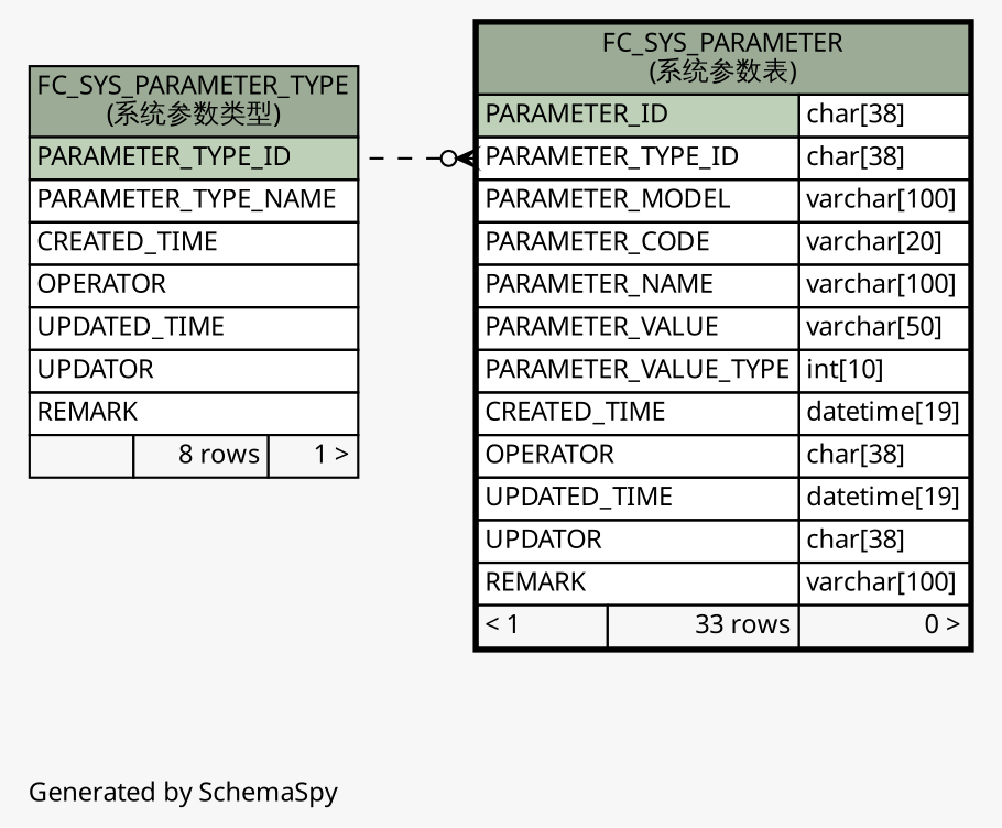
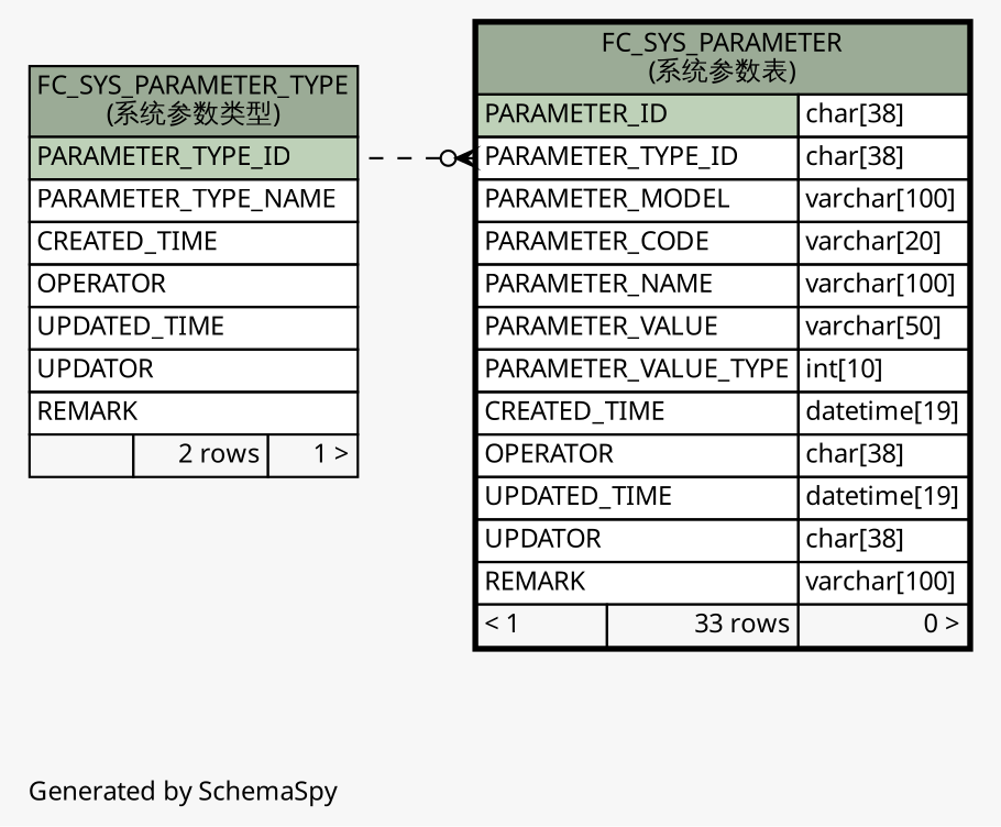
  digraph {
    bgcolor="#f7f7f7"
    fontname="Microsoft YaHei"
    fontsize=11
    label="\nGenerated by SchemaSpy"
    labeljust=l
    nodesep=0.18
    rankdir=RL
    ranksep=0.46
    node [fontname="Microsoft YaHei" fontsize=11 shape=plaintext]
    n1 [label=<     <TABLE BORDER="2" CELLBORDER="1" CELLSPACING="0" BGCOLOR="#ffffff">       <TR><TD COLSPAN="3" BGCOLOR="#9bab96" ALIGN="CENTER">FC_SYS_PARAMETER<br/>(系统参数表)</TD></TR>       <TR><TD PORT="PARAMETER_ID" COLSPAN="2" BGCOLOR="#bed1b8" ALIGN="LEFT">PARAMETER_ID</TD><TD PORT="PARAMETER_ID.type" ALIGN="LEFT">char[38]</TD></TR>       <TR><TD PORT="PARAMETER_TYPE_ID" COLSPAN="2" ALIGN="LEFT">PARAMETER_TYPE_ID</TD><TD PORT="PARAMETER_TYPE_ID.type" ALIGN="LEFT">char[38]</TD></TR>       <TR><TD PORT="PARAMETER_MODEL" COLSPAN="2" ALIGN="LEFT">PARAMETER_MODEL</TD><TD PORT="PARAMETER_MODEL.type" ALIGN="LEFT">varchar[100]</TD></TR>       <TR><TD PORT="PARAMETER_CODE" COLSPAN="2" ALIGN="LEFT">PARAMETER_CODE</TD><TD PORT="PARAMETER_CODE.type" ALIGN="LEFT">varchar[20]</TD></TR>       <TR><TD PORT="PARAMETER_NAME" COLSPAN="2" ALIGN="LEFT">PARAMETER_NAME</TD><TD PORT="PARAMETER_NAME.type" ALIGN="LEFT">varchar[100]</TD></TR>       <TR><TD PORT="PARAMETER_VALUE" COLSPAN="2" ALIGN="LEFT">PARAMETER_VALUE</TD><TD PORT="PARAMETER_VALUE.type" ALIGN="LEFT">varchar[50]</TD></TR>       <TR><TD PORT="PARAMETER_VALUE_TYPE" COLSPAN="2" ALIGN="LEFT">PARAMETER_VALUE_TYPE</TD><TD PORT="PARAMETER_VALUE_TYPE.type" ALIGN="LEFT">int[10]</TD></TR>       <TR><TD PORT="CREATED_TIME" COLSPAN="2" ALIGN="LEFT">CREATED_TIME</TD><TD PORT="CREATED_TIME.type" ALIGN="LEFT">datetime[19]</TD></TR>       <TR><TD PORT="OPERATOR" COLSPAN="2" ALIGN="LEFT">OPERATOR</TD><TD PORT="OPERATOR.type" ALIGN="LEFT">char[38]</TD></TR>       <TR><TD PORT="UPDATED_TIME" COLSPAN="2" ALIGN="LEFT">UPDATED_TIME</TD><TD PORT="UPDATED_TIME.type" ALIGN="LEFT">datetime[19]</TD></TR>       <TR><TD PORT="UPDATOR" COLSPAN="2" ALIGN="LEFT">UPDATOR</TD><TD PORT="UPDATOR.type" ALIGN="LEFT">char[38]</TD></TR>       <TR><TD PORT="REMARK" COLSPAN="2" ALIGN="LEFT">REMARK</TD><TD PORT="REMARK.type" ALIGN="LEFT">varchar[100]</TD></TR>       <TR><TD ALIGN="LEFT" BGCOLOR="#f7f7f7">&lt; 1</TD><TD ALIGN="RIGHT" BGCOLOR="#f7f7f7">33 rows</TD><TD ALIGN="RIGHT" BGCOLOR="#f7f7f7">0 &gt;</TD></TR>     </TABLE>>]
-   n2 [label=<     <TABLE BORDER="0" CELLBORDER="1" CELLSPACING="0" BGCOLOR="#ffffff">       <TR><TD COLSPAN="3" BGCOLOR="#9bab96" ALIGN="CENTER">FC_SYS_PARAMETER_TYPE<br/>(系统参数类型)</TD></TR>       <TR><TD PORT="PARAMETER_TYPE_ID" COLSPAN="3" BGCOLOR="#bed1b8" ALIGN="LEFT">PARAMETER_TYPE_ID</TD></TR>       <TR><TD PORT="PARAMETER_TYPE_NAME" COLSPAN="3" ALIGN="LEFT">PARAMETER_TYPE_NAME</TD></TR>       <TR><TD PORT="CREATED_TIME" COLSPAN="3" ALIGN="LEFT">CREATED_TIME</TD></TR>       <TR><TD PORT="OPERATOR" COLSPAN="3" ALIGN="LEFT">OPERATOR</TD></TR>       <TR><TD PORT="UPDATED_TIME" COLSPAN="3" ALIGN="LEFT">UPDATED_TIME</TD></TR>       <TR><TD PORT="UPDATOR" COLSPAN="3" ALIGN="LEFT">UPDATOR</TD></TR>       <TR><TD PORT="REMARK" COLSPAN="3" ALIGN="LEFT">REMARK</TD></TR>       <TR><TD ALIGN="LEFT" BGCOLOR="#f7f7f7">  </TD><TD ALIGN="RIGHT" BGCOLOR="#f7f7f7">8 rows</TD><TD ALIGN="RIGHT" BGCOLOR="#f7f7f7">1 &gt;</TD></TR>     </TABLE>>]
+   n2 [label=<     <TABLE BORDER="0" CELLBORDER="1" CELLSPACING="0" BGCOLOR="#ffffff">       <TR><TD COLSPAN="3" BGCOLOR="#9bab96" ALIGN="CENTER">FC_SYS_PARAMETER_TYPE<br/>(系统参数类型)</TD></TR>       <TR><TD PORT="PARAMETER_TYPE_ID" COLSPAN="3" BGCOLOR="#bed1b8" ALIGN="LEFT">PARAMETER_TYPE_ID</TD></TR>       <TR><TD PORT="PARAMETER_TYPE_NAME" COLSPAN="3" ALIGN="LEFT">PARAMETER_TYPE_NAME</TD></TR>       <TR><TD PORT="CREATED_TIME" COLSPAN="3" ALIGN="LEFT">CREATED_TIME</TD></TR>       <TR><TD PORT="OPERATOR" COLSPAN="3" ALIGN="LEFT">OPERATOR</TD></TR>       <TR><TD PORT="UPDATED_TIME" COLSPAN="3" ALIGN="LEFT">UPDATED_TIME</TD></TR>       <TR><TD PORT="UPDATOR" COLSPAN="3" ALIGN="LEFT">UPDATOR</TD></TR>       <TR><TD PORT="REMARK" COLSPAN="3" ALIGN="LEFT">REMARK</TD></TR>       <TR><TD ALIGN="LEFT" BGCOLOR="#f7f7f7">  </TD><TD ALIGN="RIGHT" BGCOLOR="#f7f7f7">2 rows</TD><TD ALIGN="RIGHT" BGCOLOR="#f7f7f7">1 &gt;</TD></TR>     </TABLE>>]
    n1 -> n2 [arrowhead=none arrowsize=0.8 arrowtail=crowodot dir=back headport="PARAMETER_TYPE_ID:e" style=dashed tailport="PARAMETER_TYPE_ID:w"]
  }
